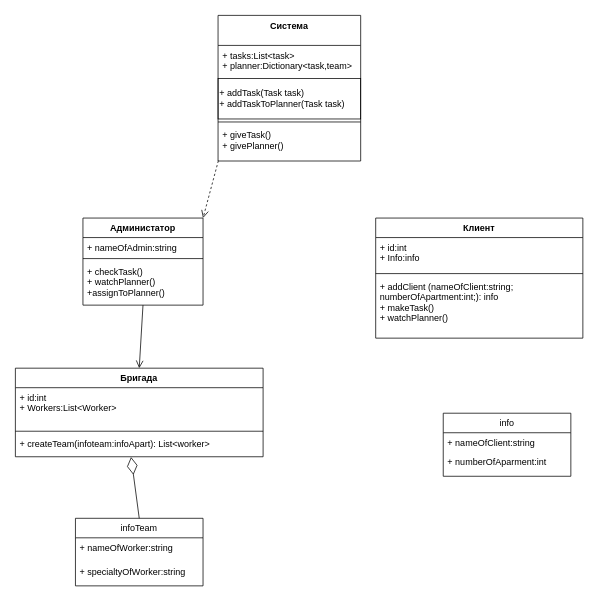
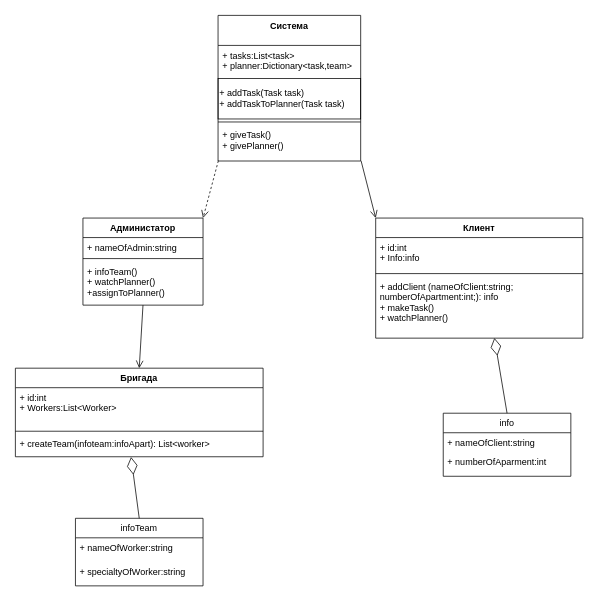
  <mxCell id="0" />
  <mxCell id="1" parent="0" />
  <mxCell id="2" value="Клиент" style="swimlane;fontStyle=1;align=center;verticalAlign=top;childLayout=stackLayout;horizontal=1;startSize=26;horizontalStack=0;resizeParent=1;resizeParentMax=0;resizeLast=0;collapsible=1;marginBottom=0;" parent="1" vertex="1"><mxGeometry x="500" y="290" width="276" height="160" as="geometry"><mxRectangle x="380" y="120" width="100" height="30" as="alternateBounds" /></mxGeometry></mxCell>
  <mxCell id="3" value="+ id:int&#10;+ Info:info&#10;" style="text;strokeColor=none;fillColor=none;align=left;verticalAlign=top;spacingLeft=4;spacingRight=4;overflow=hidden;rotatable=0;points=[[0,0.5],[1,0.5]];portConstraint=eastwest;" parent="2" vertex="1"><mxGeometry y="26" width="276" height="44" as="geometry" /></mxCell>
  <mxCell id="4" value="" style="line;strokeWidth=1;fillColor=none;align=left;verticalAlign=middle;spacingTop=-1;spacingLeft=3;spacingRight=3;rotatable=0;labelPosition=right;points=[];portConstraint=eastwest;strokeColor=inherit;" parent="2" vertex="1"><mxGeometry y="70" width="276" height="8" as="geometry" /></mxCell>
  <mxCell id="5" value="+ addClient (nameOfClient:string;&#10;numberOfApartment:int;): info&#10;+ makeTask()&#10;+ watchPlanner()" style="text;strokeColor=none;fillColor=none;align=left;verticalAlign=top;spacingLeft=4;spacingRight=4;overflow=hidden;rotatable=0;points=[[0,0.5],[1,0.5]];portConstraint=eastwest;" parent="2" vertex="1"><mxGeometry y="78" width="276" height="82" as="geometry" /></mxCell>
  <mxCell id="6" value="Система" style="swimlane;fontStyle=1;align=center;verticalAlign=top;childLayout=stackLayout;horizontal=1;startSize=40;horizontalStack=0;resizeParent=1;resizeParentMax=0;resizeLast=0;collapsible=1;marginBottom=0;fillColor=none;" parent="1" vertex="1"><mxGeometry x="290" y="20" width="190" height="194" as="geometry"><mxRectangle x="380" y="120" width="100" height="30" as="alternateBounds" /></mxGeometry></mxCell>
  <mxCell id="7" value="+ tasks:List&lt;task&gt;&#10;+ planner:Dictionary&lt;task,team&gt;" style="text;strokeColor=none;fillColor=none;align=left;verticalAlign=top;spacingLeft=4;spacingRight=4;overflow=hidden;rotatable=0;points=[[0,0.5],[1,0.5]];portConstraint=eastwest;" parent="6" vertex="1"><mxGeometry y="40" width="190" height="44" as="geometry" /></mxCell>
  <mxCell id="8" value="+ addTask(Task task)&lt;div&gt;+ addTaskToPlanner(Task task)&lt;/div&gt;" style="rounded=0;whiteSpace=wrap;html=1;fillColor=none;align=left;" vertex="1" parent="6"><mxGeometry y="84" width="190" height="54" as="geometry" /></mxCell>
  <mxCell id="9" value="" style="line;strokeWidth=1;fillColor=none;align=left;verticalAlign=middle;spacingTop=-1;spacingLeft=3;spacingRight=3;rotatable=0;labelPosition=right;points=[];portConstraint=eastwest;strokeColor=inherit;" parent="6" vertex="1"><mxGeometry y="138" width="190" height="8" as="geometry" /></mxCell>
  <mxCell id="10" value="+ giveTask()&#10;+ givePlanner()" style="text;strokeColor=none;fillColor=none;align=left;verticalAlign=top;spacingLeft=4;spacingRight=4;overflow=hidden;rotatable=0;points=[[0,0.5],[1,0.5]];portConstraint=eastwest;" parent="6" vertex="1"><mxGeometry y="146" width="190" height="48" as="geometry" /></mxCell>
  <mxCell id="11" value="Администатор" style="swimlane;fontStyle=1;align=center;verticalAlign=top;childLayout=stackLayout;horizontal=1;startSize=26;horizontalStack=0;resizeParent=1;resizeParentMax=0;resizeLast=0;collapsible=1;marginBottom=0;" parent="1" vertex="1"><mxGeometry x="110" y="290" width="160" height="116" as="geometry"><mxRectangle x="380" y="120" width="100" height="30" as="alternateBounds" /></mxGeometry></mxCell>
  <mxCell id="12" value="+ nameOfAdmin:string" style="text;strokeColor=none;fillColor=none;align=left;verticalAlign=top;spacingLeft=4;spacingRight=4;overflow=hidden;rotatable=0;points=[[0,0.5],[1,0.5]];portConstraint=eastwest;" parent="11" vertex="1"><mxGeometry y="26" width="160" height="24" as="geometry" /></mxCell>
  <mxCell id="13" value="" style="line;strokeWidth=1;fillColor=none;align=left;verticalAlign=middle;spacingTop=-1;spacingLeft=3;spacingRight=3;rotatable=0;labelPosition=right;points=[];portConstraint=eastwest;strokeColor=inherit;" parent="11" vertex="1"><mxGeometry y="50" width="160" height="8" as="geometry" /></mxCell>
- <mxCell id="14" value="+ checkTask()&#10;+ watchPlanner()&#10;+assignToPlanner() " style="text;strokeColor=none;fillColor=none;align=left;verticalAlign=top;spacingLeft=4;spacingRight=4;overflow=hidden;rotatable=0;points=[[0,0.5],[1,0.5]];portConstraint=eastwest;" parent="11" vertex="1"><mxGeometry y="58" width="160" height="58" as="geometry" /></mxCell>
+ <mxCell id="14" value="+ infoTeam()&#10;+ watchPlanner()&#10;+assignToPlanner() " style="text;strokeColor=none;fillColor=none;align=left;verticalAlign=top;spacingLeft=4;spacingRight=4;overflow=hidden;rotatable=0;points=[[0,0.5],[1,0.5]];portConstraint=eastwest;" parent="11" vertex="1"><mxGeometry y="58" width="160" height="58" as="geometry" /></mxCell>
  <mxCell id="15" value="Бригада" style="swimlane;fontStyle=1;align=center;verticalAlign=top;childLayout=stackLayout;horizontal=1;startSize=26;horizontalStack=0;resizeParent=1;resizeParentMax=0;resizeLast=0;collapsible=1;marginBottom=0;" parent="1" vertex="1"><mxGeometry x="20" y="490" width="330" height="118" as="geometry" /></mxCell>
  <mxCell id="16" value="+ id:int&#10;+ Workers:List&lt;Worker&gt;" style="text;strokeColor=none;fillColor=none;align=left;verticalAlign=top;spacingLeft=4;spacingRight=4;overflow=hidden;rotatable=0;points=[[0,0.5],[1,0.5]];portConstraint=eastwest;" parent="15" vertex="1"><mxGeometry y="26" width="330" height="54" as="geometry" /></mxCell>
  <mxCell id="17" value="" style="line;strokeWidth=1;fillColor=none;align=left;verticalAlign=middle;spacingTop=-1;spacingLeft=3;spacingRight=3;rotatable=0;labelPosition=right;points=[];portConstraint=eastwest;strokeColor=inherit;" parent="15" vertex="1"><mxGeometry y="80" width="330" height="8" as="geometry" /></mxCell>
  <mxCell id="18" value="+ createTeam(infoteam:infoApart): List&lt;worker&gt;" style="text;strokeColor=none;fillColor=none;align=left;verticalAlign=top;spacingLeft=4;spacingRight=4;overflow=hidden;rotatable=0;points=[[0,0.5],[1,0.5]];portConstraint=eastwest;" parent="15" vertex="1"><mxGeometry y="88" width="330" height="30" as="geometry" /></mxCell>
  <mxCell id="19" value="info" style="swimlane;fontStyle=0;childLayout=stackLayout;horizontal=1;startSize=26;fillColor=none;horizontalStack=0;resizeParent=1;resizeParentMax=0;resizeLast=0;collapsible=1;marginBottom=0;" parent="1" vertex="1"><mxGeometry x="590" y="550" width="170" height="84" as="geometry" /></mxCell>
  <mxCell id="20" value="+ nameOfClient:string" style="text;strokeColor=none;fillColor=none;align=left;verticalAlign=top;spacingLeft=4;spacingRight=4;overflow=hidden;rotatable=0;points=[[0,0.5],[1,0.5]];portConstraint=eastwest;" parent="19" vertex="1"><mxGeometry y="26" width="170" height="26" as="geometry" /></mxCell>
  <mxCell id="21" value="+ numberOfAparment:int&#10;" style="text;strokeColor=none;fillColor=none;align=left;verticalAlign=top;spacingLeft=4;spacingRight=4;overflow=hidden;rotatable=0;points=[[0,0.5],[1,0.5]];portConstraint=eastwest;" parent="19" vertex="1"><mxGeometry y="52" width="170" height="32" as="geometry" /></mxCell>
  <mxCell id="22" value="infoTeam" style="swimlane;fontStyle=0;childLayout=stackLayout;horizontal=1;startSize=26;fillColor=none;horizontalStack=0;resizeParent=1;resizeParentMax=0;resizeLast=0;collapsible=1;marginBottom=0;" parent="1" vertex="1"><mxGeometry x="100" y="690" width="170" height="90" as="geometry" /></mxCell>
  <mxCell id="23" value="+ nameOfWorker:string&#10;" style="text;strokeColor=none;fillColor=none;align=left;verticalAlign=top;spacingLeft=4;spacingRight=4;overflow=hidden;rotatable=0;points=[[0,0.5],[1,0.5]];portConstraint=eastwest;" parent="22" vertex="1"><mxGeometry y="26" width="170" height="32" as="geometry" /></mxCell>
  <mxCell id="24" value="+ specialtyOfWorker:string" style="text;strokeColor=none;fillColor=none;align=left;verticalAlign=top;spacingLeft=4;spacingRight=4;overflow=hidden;rotatable=0;points=[[0,0.5],[1,0.5]];portConstraint=eastwest;" parent="22" vertex="1"><mxGeometry y="58" width="170" height="32" as="geometry" /></mxCell>
  <mxCell id="25" value="" style="endArrow=open;startArrow=none;endFill=0;startFill=0;endSize=8;html=1;verticalAlign=bottom;labelBackgroundColor=none;strokeWidth=1;rounded=0;exitX=0.002;exitY=0.993;exitDx=0;exitDy=0;exitPerimeter=0;entryX=1;entryY=0;entryDx=0;entryDy=0;dashed=1;" parent="1" source="10" target="11" edge="1"><mxGeometry width="160" relative="1" as="geometry"><mxPoint x="50" y="210" as="sourcePoint" /><mxPoint x="210" y="210" as="targetPoint" /></mxGeometry></mxCell>
+ <mxCell id="26" value="" style="endArrow=open;startArrow=none;endFill=0;startFill=0;endSize=8;html=1;verticalAlign=bottom;labelBackgroundColor=none;strokeWidth=1;rounded=0;exitX=1.003;exitY=0.997;exitDx=0;exitDy=0;exitPerimeter=0;entryX=0;entryY=0;entryDx=0;entryDy=0;" parent="1" source="10" target="2" edge="1"><mxGeometry width="160" relative="1" as="geometry"><mxPoint x="416.16" y="330.004" as="sourcePoint" /><mxPoint x="371.84" y="354.34" as="targetPoint" /></mxGeometry></mxCell>
+ <mxCell id="27" value="" style="endArrow=none;startArrow=diamondThin;endFill=0;startFill=0;html=1;verticalAlign=bottom;labelBackgroundColor=none;strokeWidth=1;startSize=21;endSize=8;rounded=0;exitX=0.573;exitY=0.997;exitDx=0;exitDy=0;exitPerimeter=0;entryX=0.5;entryY=0;entryDx=0;entryDy=0;" parent="1" source="5" target="19" edge="1"><mxGeometry width="160" relative="1" as="geometry"><mxPoint x="616" y="548.33" as="sourcePoint" /><mxPoint x="776" y="548.33" as="targetPoint" /></mxGeometry></mxCell>
  <mxCell id="28" value="" style="endArrow=none;startArrow=diamondThin;endFill=0;startFill=0;html=1;verticalAlign=bottom;labelBackgroundColor=none;strokeWidth=1;startSize=21;endSize=8;rounded=0;exitX=0.467;exitY=1.012;exitDx=0;exitDy=0;exitPerimeter=0;entryX=0.5;entryY=0;entryDx=0;entryDy=0;" parent="1" source="18" target="22" edge="1"><mxGeometry width="160" relative="1" as="geometry"><mxPoint x="403.998" y="610.004" as="sourcePoint" /><mxPoint x="420.85" y="710.25" as="targetPoint" /></mxGeometry></mxCell>
  <mxCell id="29" value="" style="endArrow=open;startArrow=none;endFill=0;startFill=0;endSize=8;html=1;verticalAlign=bottom;labelBackgroundColor=none;strokeWidth=1;rounded=0;exitX=0.5;exitY=1;exitDx=0;exitDy=0;entryX=0.5;entryY=0;entryDx=0;entryDy=0;" parent="1" source="11" target="15" edge="1"><mxGeometry width="160" relative="1" as="geometry"><mxPoint x="324.32" y="275.664" as="sourcePoint" /><mxPoint x="290" y="420" as="targetPoint" /></mxGeometry></mxCell>
